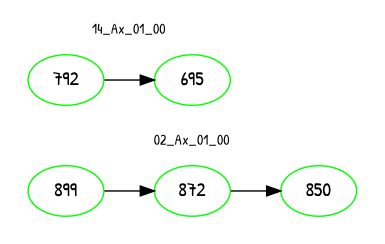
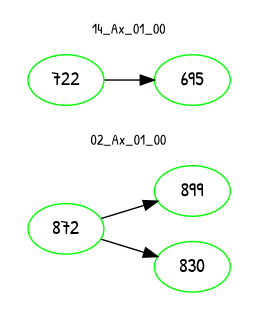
  digraph {
    fontname="Patrick Hand"
    rankdir=LR
    node [color=green fontname="Patrick Hand"]
    edge [color=black fontname="Patrick Hand"]
    n1 [label=872]
-   n2 [label=850]
+   n2 [label=830]
    n3 [label=899]
-   n4 [label=792]
+   n4 [label=722]
    n5 [label=695]
    subgraph cluster_1 {
      color=white
      fontsize=10
      label="02_Ax_01_00"
      n1
      n2
      n3
    }
    subgraph cluster_2 {
      color=white
      fontsize=10
      label="14_Ax_01_00"
      n4
      n5
    }
    n1 -> n2
-   n3 -> n1
+   n1 -> n3
    n4 -> n5
  }
